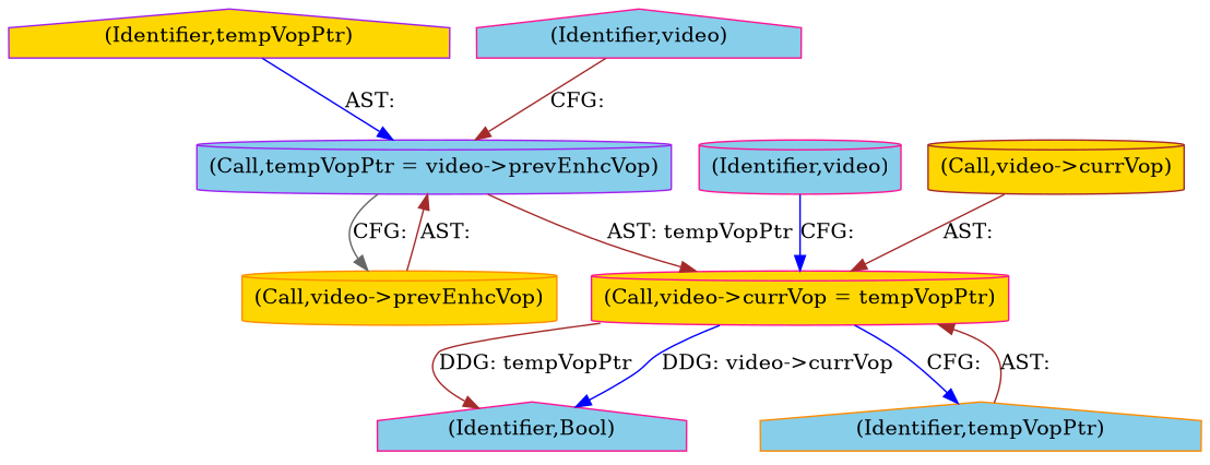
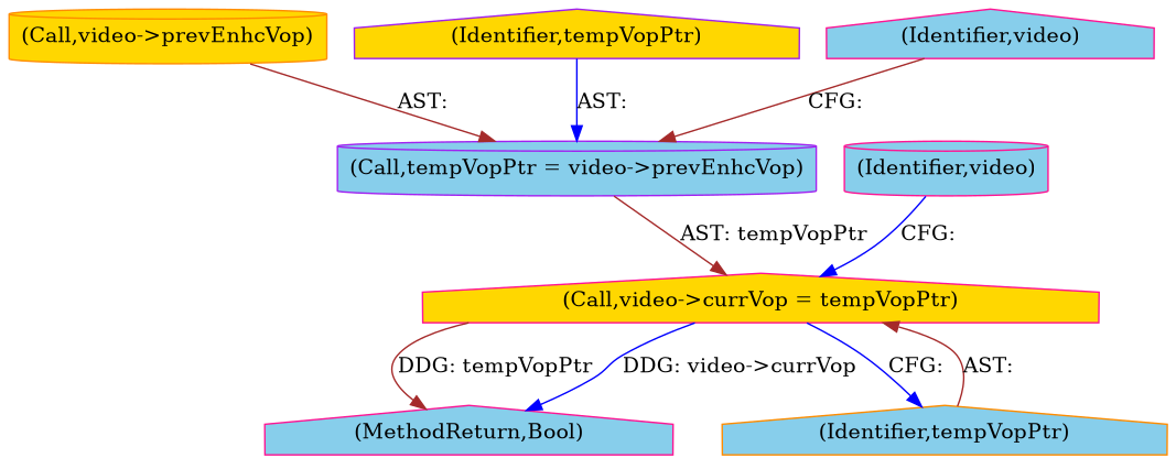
  digraph {
    node [color=deeppink fillcolor=skyblue shape=cylinder style=filled]
    edge [color=brown]
-   n1 [fillcolor=gold label="(Call,video->currVop = tempVopPtr)"]
-   n2 [label="(Identifier,Bool)" shape=house]
+   n1 [fillcolor=gold label="(Call,video->currVop = tempVopPtr)" shape=house]
+   n2 [label="(MethodReturn,Bool)" shape=house]
    n3 [color=darkorange label="(Identifier,tempVopPtr)" shape=house]
    n4 [color=purple label="(Call,tempVopPtr = video->prevEnhcVop)"]
    n5 [color=darkorange fillcolor=gold label="(Call,video->prevEnhcVop)"]
    n6 [color=purple fillcolor=gold label="(Identifier,tempVopPtr)" shape=house]
    n7 [label="(Identifier,video)" shape=house]
    n8 [label="(Identifier,video)"]
-   n9 [color=brown fillcolor=gold label="(Call,video->currVop)"]
    n1 -> n2 [label="DDG: tempVopPtr"]
    n1 -> n2 [color=blue label="DDG: video->currVop"]
    n1 -> n3 [color=blue label="CFG: "]
    n3 -> n1 [label="AST: "]
    n4 -> n1 [label="AST: tempVopPtr"]
-   n4 -> n5 [color=gray40 label="CFG: "]
    n5 -> n4 [label="AST: "]
    n6 -> n4 [color=blue label="AST: "]
    n7 -> n4 [label="CFG: "]
    n8 -> n1 [color=blue label="CFG: "]
-   n9 -> n1 [label="AST: "]
  }
